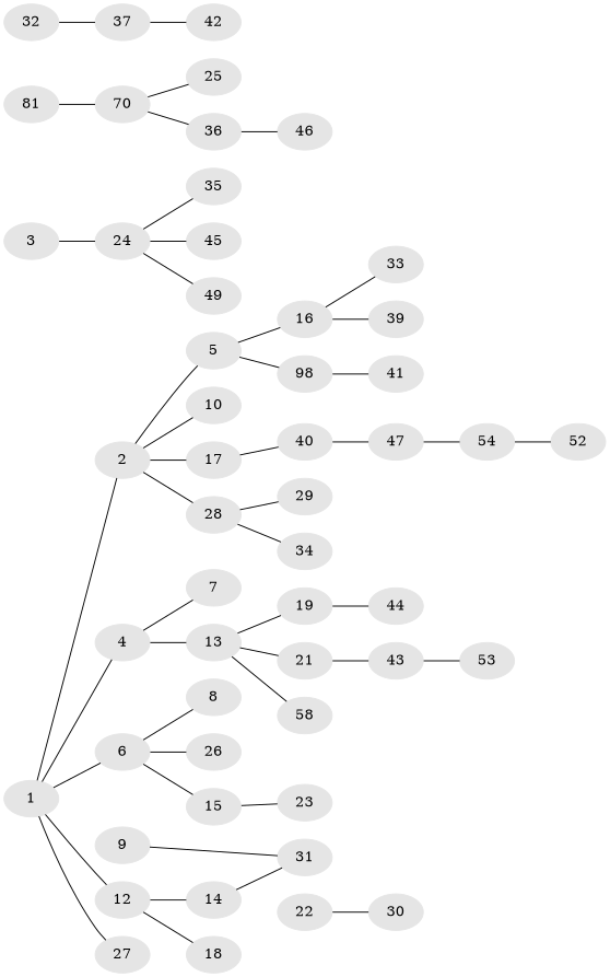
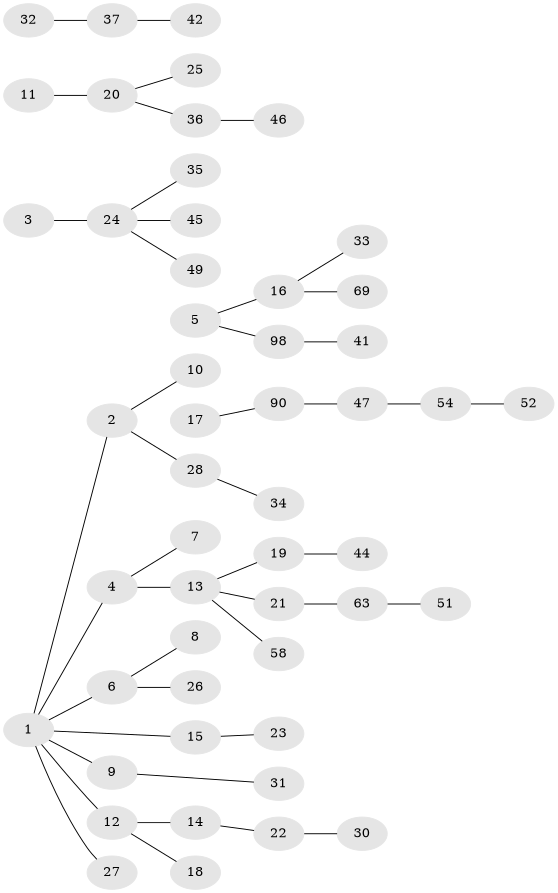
  graph {
    rankdir=LR
    node [color=gray90 style=filled]
    1
    2
    4
    6
    9
    12
    27
    5
    10
    17
    28
    3
    24
    7
    13
    8
    15
    26
    31
    14
    18
    16
    n23 [label=98]
-   40
-   29
+   40 [label=90]
    34
    35
    45
    49
-   11 [label=81]
-   20 [label=70]
+   11
+   20
    19
    21
    n34 [label=58]
    33
-   39
+   39 [label=69]
    41
    23
    32
    37
    25
    36
    22
    44
-   43
+   43 [label=63]
    30
    47
    46
-   51 [label=53]
+   51
    42
    n51 [label=54]
    52
    1 -- 2
    1 -- 4
    1 -- 6
+   1 -- 9
    1 -- 12
    1 -- 27
-   2 -- 5
    2 -- 10
-   2 -- 17
    2 -- 28
    4 -- 7
    4 -- 13
    6 -- 8
-   6 -- 15
+   1 -- 15
    6 -- 26
    9 -- 31
    12 -- 14
    12 -- 18
    5 -- 16
    5 -- n23
    17 -- 40
-   28 -- 29
    28 -- 34
    3 -- 24
    24 -- 35
    24 -- 45
    24 -- 49
    13 -- 19
    13 -- 21
    13 -- n34
    15 -- 23
-   14 -- 31
+   14 -- 22
    16 -- 33
    16 -- 39
    n23 -- 41
    40 -- 47
    11 -- 20
    20 -- 25
    20 -- 36
    19 -- 44
    21 -- 43
    32 -- 37
    37 -- 42
    36 -- 46
    22 -- 30
    43 -- 51
    47 -- n51
    n51 -- 52
  }
